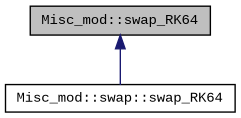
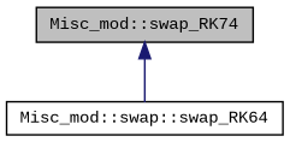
  digraph {
    rankdir=TB
    fontname="Liberation Mono"
    node [color=black fontname="Liberation Mono" fontsize=10 shape=record style=filled]
-   n1 [fillcolor=grey75 fontcolor=black height=0.2 label="Misc_mod::swap_RK64" width=0.4]
+   n1 [fillcolor=grey75 fontcolor=black height=0.2 label="Misc_mod::swap_RK74" width=0.4]
    n2 [fillcolor=white height=0.2 label="Misc_mod::swap::swap_RK64" width=0.4]
    n1 -> n2 [color=midnightblue dir=back fontname="Liberation Mono" fontsize=10 labelfontname=Helvetica labelfontsize=10 style=solid]
  }
